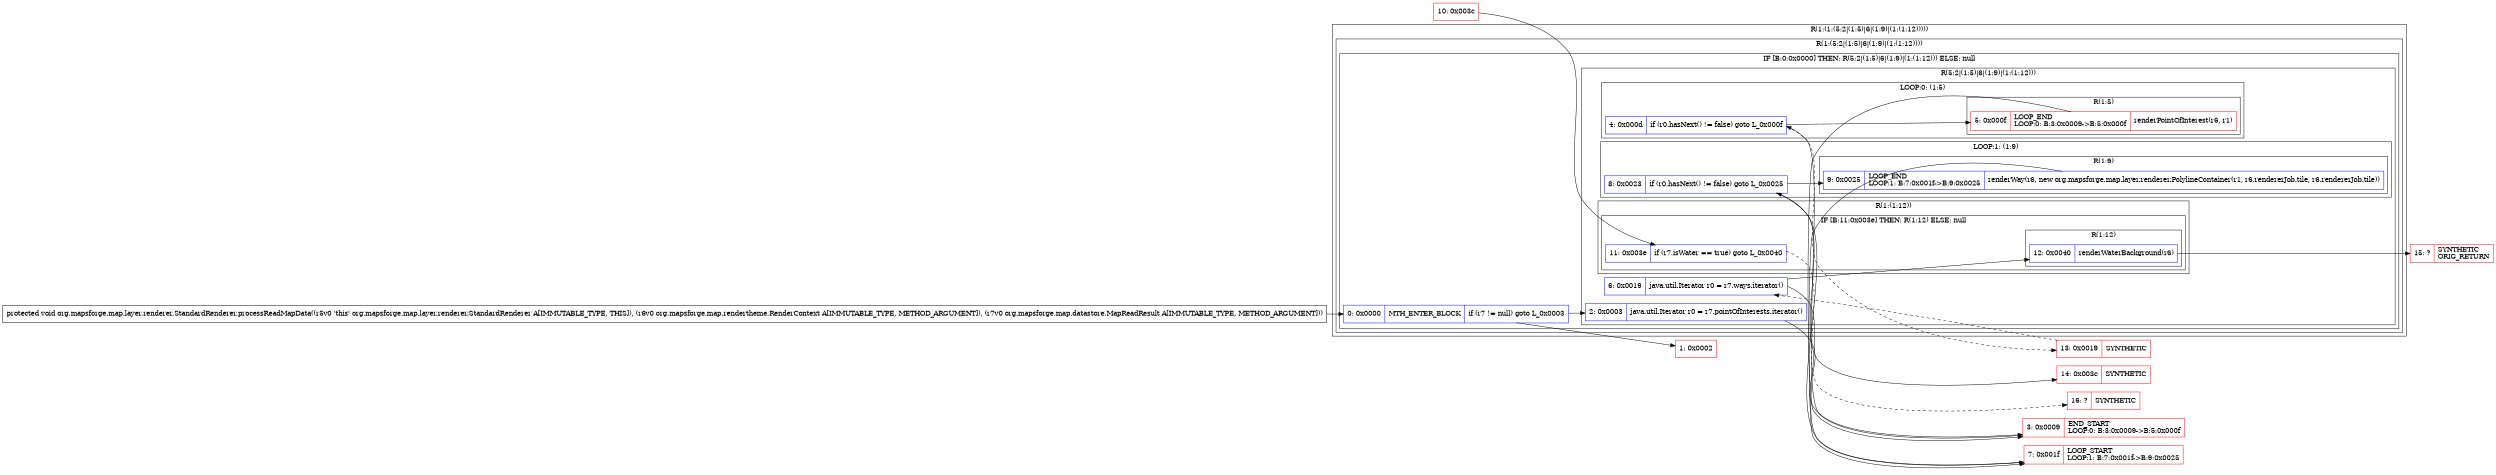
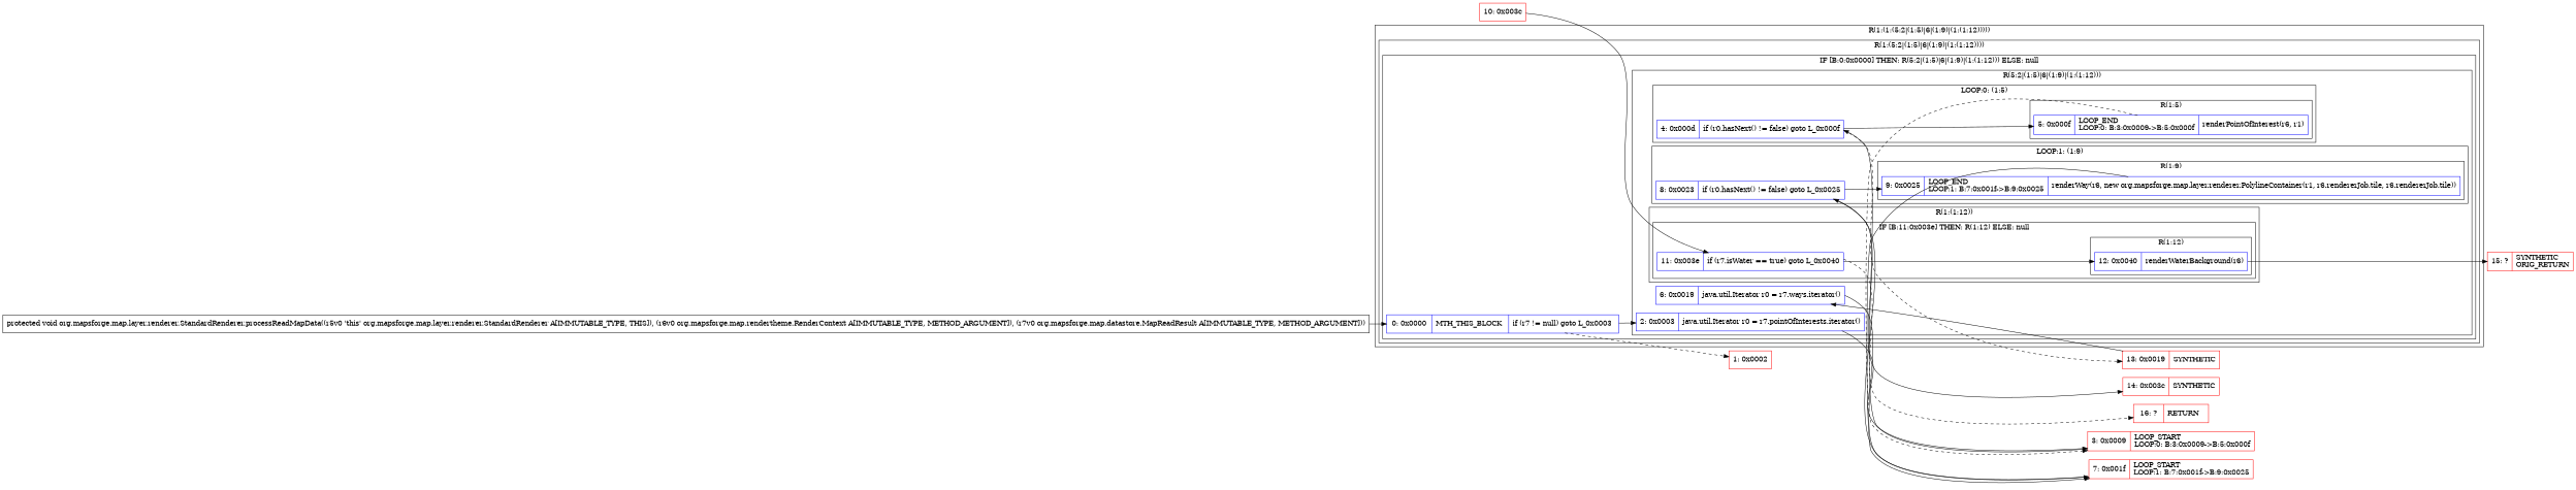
  digraph {
    rankdir=LR
    node [color=blue shape=record]
-   n1 [color=red label="{5\:\ 0x000f|LOOP_END\lLOOP:0: B:3:0x0009\-\>B:5:0x000f\l|renderPointOfInterest(r6, r1)\l}"]
+   n1 [label="{5\:\ 0x000f|LOOP_END\lLOOP:0: B:3:0x0009\-\>B:5:0x000f\l|renderPointOfInterest(r6, r1)\l}"]
    n2 [label="{4\:\ 0x000d|if (r0.hasNext() != false) goto L_0x000f\l}"]
    n3 [label="{9\:\ 0x0025|LOOP_END\lLOOP:1: B:7:0x001f\-\>B:9:0x0025\l|renderWay(r6, new org.mapsforge.map.layer.renderer.PolylineContainer(r1, r6.rendererJob.tile, r6.rendererJob.tile))\l}"]
    n4 [label="{8\:\ 0x0023|if (r0.hasNext() != false) goto L_0x0025\l}"]
    n5 [label="{12\:\ 0x0040|renderWaterBackground(r6)\l}"]
    n6 [label="{11\:\ 0x003e|if (r7.isWater == true) goto L_0x0040\l}"]
    n7 [label="{2\:\ 0x0003|java.util.Iterator r0 = r7.pointOfInterests.iterator()\l}"]
    n8 [label="{6\:\ 0x0019|java.util.Iterator r0 = r7.ways.iterator()\l}"]
-   n9 [label="{0\:\ 0x0000|MTH_ENTER_BLOCK\l|if (r7 != null) goto L_0x0003\l}"]
-   n10 [color=red label="{3\:\ 0x0009|END_START\lLOOP:0: B:3:0x0009\-\>B:5:0x000f\l}"]
+   n9 [label="{0\:\ 0x0000|MTH_THIS_BLOCK\l|if (r7 != null) goto L_0x0003\l}"]
+   n10 [color=red label="{3\:\ 0x0009|LOOP_START\lLOOP:0: B:3:0x0009\-\>B:5:0x000f\l}"]
    n11 [color=red label="{13\:\ 0x0019|SYNTHETIC\l}"]
    n12 [color=red label="{7\:\ 0x001f|LOOP_START\lLOOP:1: B:7:0x001f\-\>B:9:0x0025\l}"]
    n13 [color=red label="{14\:\ 0x003c|SYNTHETIC\l}"]
    n14 [color=red label="{15\:\ ?|SYNTHETIC\lORIG_RETURN\l}"]
-   n15 [color=red label="{16\:\ ?|SYNTHETIC\l}"]
+   n15 [color=red label="{16\:\ ?|RETURN\l}"]
    n16 [color=red label="{1\:\ 0x0002}"]
    n17 [color=red label="{10\:\ 0x003c}"]
    n18 [label="{protected void org.mapsforge.map.layer.renderer.StandardRenderer.processReadMapData((r5v0 'this' org.mapsforge.map.layer.renderer.StandardRenderer A[IMMUTABLE_TYPE, THIS]), (r6v0 org.mapsforge.map.rendertheme.RenderContext A[IMMUTABLE_TYPE, METHOD_ARGUMENT]), (r7v0 org.mapsforge.map.datastore.MapReadResult A[IMMUTABLE_TYPE, METHOD_ARGUMENT])) }" color=""]
    subgraph cluster_1 {
      label="R(1:(1:(5:2|(1:5)|6|(1:9)|(1:(1:12)))))"
      subgraph cluster_2 {
        label="R(1:(5:2|(1:5)|6|(1:9)|(1:(1:12))))"
        subgraph cluster_3 {
          label="IF [B:0:0x0000] THEN: R(5:2|(1:5)|6|(1:9)|(1:(1:12))) ELSE: null"
          n9
          subgraph cluster_4 {
            label="R(5:2|(1:5)|6|(1:9)|(1:(1:12)))"
            n7
            n8
            subgraph cluster_5 {
              label="LOOP:0: (1:5)"
              n2
              subgraph cluster_6 {
                label="R(1:5)"
                n1
              }
            }
            subgraph cluster_7 {
              label="LOOP:1: (1:9)"
              n4
              subgraph cluster_8 {
                label="R(1:9)"
                n3
              }
            }
            subgraph cluster_9 {
              label="R(1:(1:12))"
              subgraph cluster_10 {
                label="IF [B:11:0x003e] THEN: R(1:12) ELSE: null"
                n6
                subgraph cluster_11 {
                  label="R(1:12)"
                  n5
                }
              }
            }
          }
        }
      }
    }
-   n1 -> n10
+   n1 -> n10 [style=dashed]
    n2 -> n1
    n2 -> n11 [style=dashed]
    n3 -> n12
    n4 -> n3
    n4 -> n13 [style=solid]
    n5 -> n14
-   n8 -> n5
+   n6 -> n5
    n6 -> n15 [style=dashed]
    n7 -> n10
    n8 -> n12
    n9 -> n7
-   n9 -> n16 [style=solid]
+   n9 -> n16 [style=dashed]
    n10 -> n2
-   n11 -> n8 [style=dashed]
+   n11 -> n8
    n12 -> n4
    n17 -> n6
    n18 -> n9
  }
